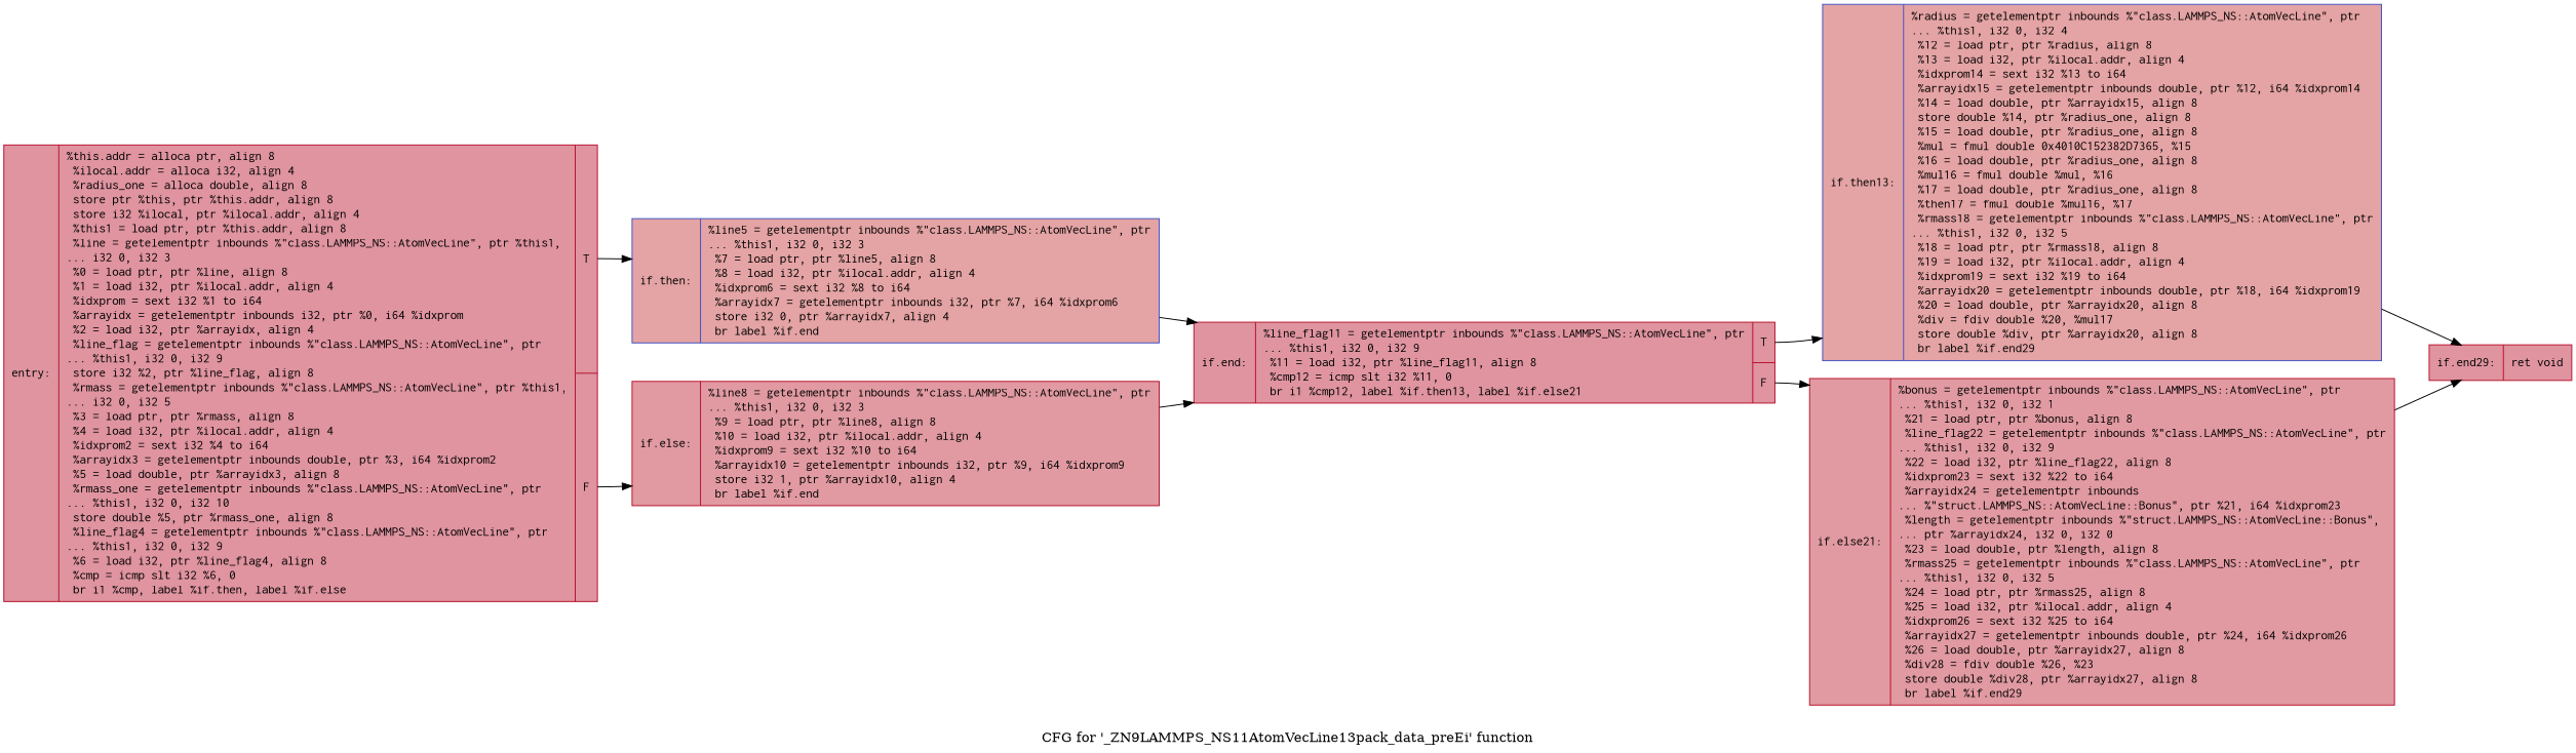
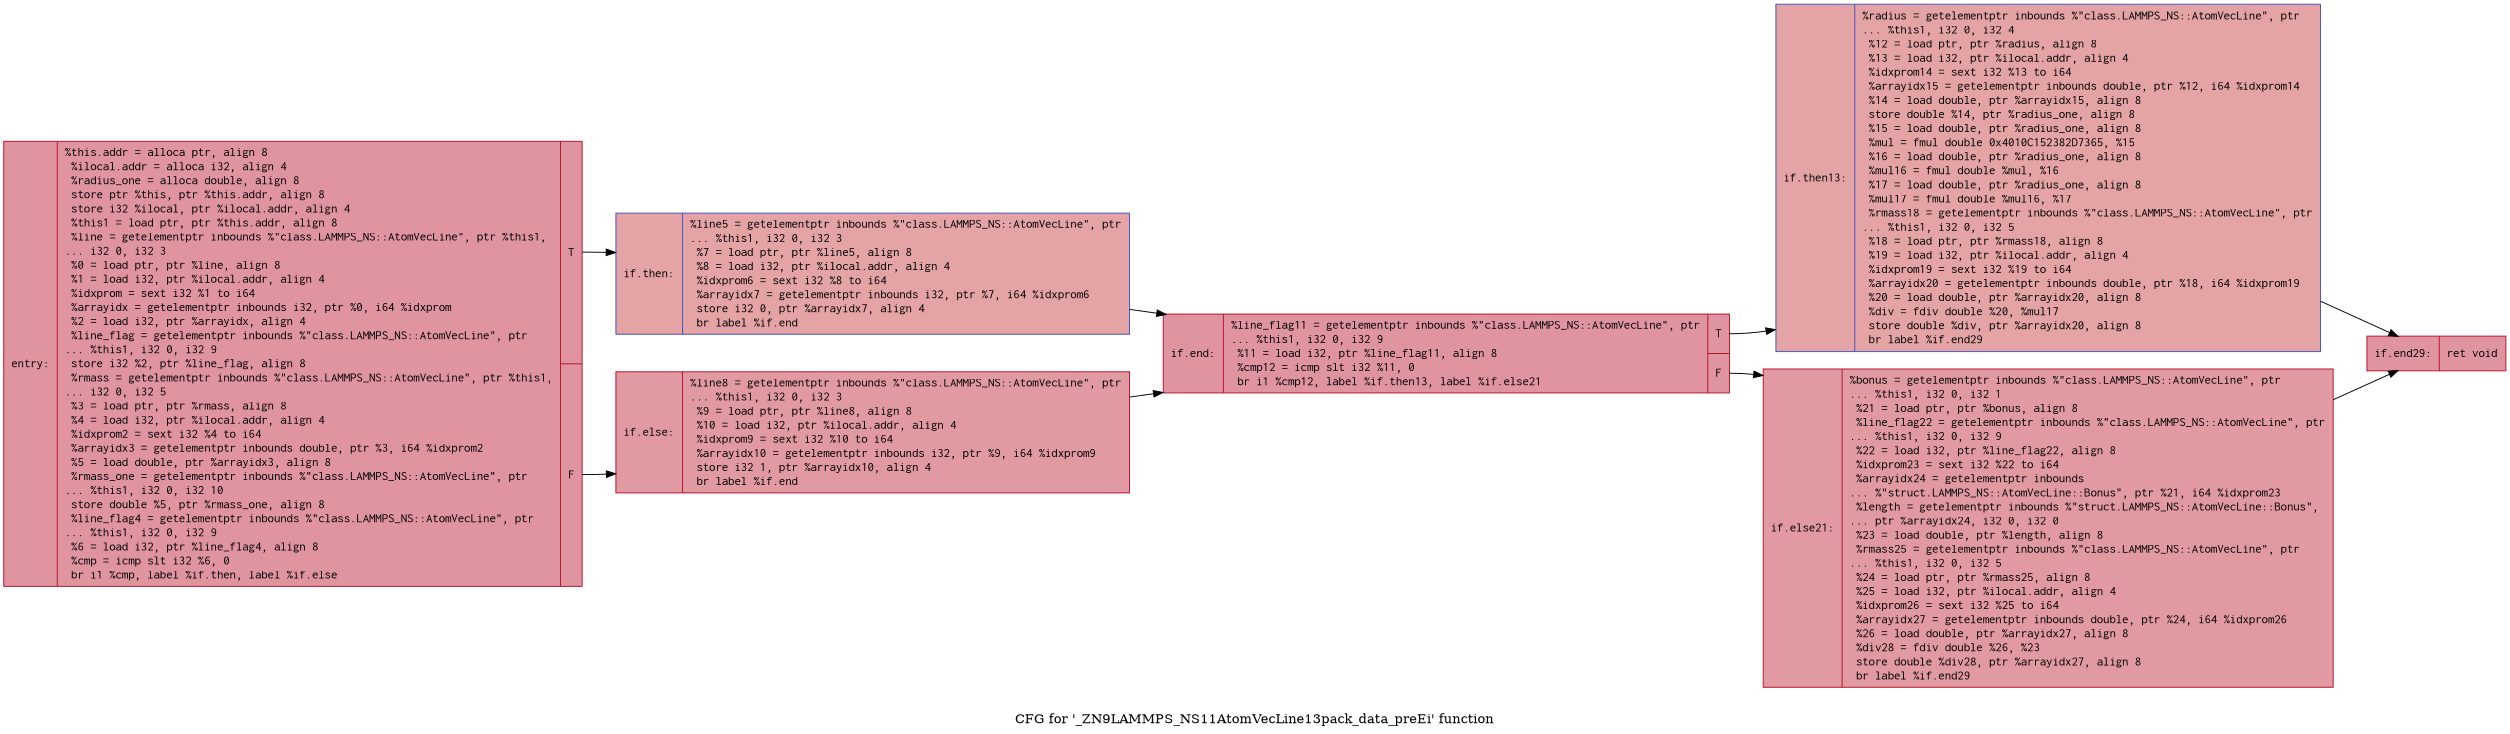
  digraph {
    label="CFG for '_ZN9LAMMPS_NS11AtomVecLine13pack_data_preEi' function"
    rankdir=LR
    node [color="#b70d28ff" fillcolor="#b70d2870" fontname=Courier shape=record style=filled]
    n1 [label="{entry:\l|  %this.addr = alloca ptr, align 8\l  %ilocal.addr = alloca i32, align 4\l  %radius_one = alloca double, align 8\l  store ptr %this, ptr %this.addr, align 8\l  store i32 %ilocal, ptr %ilocal.addr, align 4\l  %this1 = load ptr, ptr %this.addr, align 8\l  %line = getelementptr inbounds %\"class.LAMMPS_NS::AtomVecLine\", ptr %this1,\l... i32 0, i32 3\l  %0 = load ptr, ptr %line, align 8\l  %1 = load i32, ptr %ilocal.addr, align 4\l  %idxprom = sext i32 %1 to i64\l  %arrayidx = getelementptr inbounds i32, ptr %0, i64 %idxprom\l  %2 = load i32, ptr %arrayidx, align 4\l  %line_flag = getelementptr inbounds %\"class.LAMMPS_NS::AtomVecLine\", ptr\l... %this1, i32 0, i32 9\l  store i32 %2, ptr %line_flag, align 8\l  %rmass = getelementptr inbounds %\"class.LAMMPS_NS::AtomVecLine\", ptr %this1,\l... i32 0, i32 5\l  %3 = load ptr, ptr %rmass, align 8\l  %4 = load i32, ptr %ilocal.addr, align 4\l  %idxprom2 = sext i32 %4 to i64\l  %arrayidx3 = getelementptr inbounds double, ptr %3, i64 %idxprom2\l  %5 = load double, ptr %arrayidx3, align 8\l  %rmass_one = getelementptr inbounds %\"class.LAMMPS_NS::AtomVecLine\", ptr\l... %this1, i32 0, i32 10\l  store double %5, ptr %rmass_one, align 8\l  %line_flag4 = getelementptr inbounds %\"class.LAMMPS_NS::AtomVecLine\", ptr\l... %this1, i32 0, i32 9\l  %6 = load i32, ptr %line_flag4, align 8\l  %cmp = icmp slt i32 %6, 0\l  br i1 %cmp, label %if.then, label %if.else\l|{<s0>T|<s1>F}}"]
    n2 [color="#3d50c3ff" fillcolor="#c32e3170" label="{if.then:\l|  %line5 = getelementptr inbounds %\"class.LAMMPS_NS::AtomVecLine\", ptr\l... %this1, i32 0, i32 3\l  %7 = load ptr, ptr %line5, align 8\l  %8 = load i32, ptr %ilocal.addr, align 4\l  %idxprom6 = sext i32 %8 to i64\l  %arrayidx7 = getelementptr inbounds i32, ptr %7, i64 %idxprom6\l  store i32 0, ptr %arrayidx7, align 4\l  br label %if.end\l}"]
    n3 [fillcolor="#bb1b2c70" label="{if.else:\l|  %line8 = getelementptr inbounds %\"class.LAMMPS_NS::AtomVecLine\", ptr\l... %this1, i32 0, i32 3\l  %9 = load ptr, ptr %line8, align 8\l  %10 = load i32, ptr %ilocal.addr, align 4\l  %idxprom9 = sext i32 %10 to i64\l  %arrayidx10 = getelementptr inbounds i32, ptr %9, i64 %idxprom9\l  store i32 1, ptr %arrayidx10, align 4\l  br label %if.end\l}"]
    n4 [label="{if.end:\l|  %line_flag11 = getelementptr inbounds %\"class.LAMMPS_NS::AtomVecLine\", ptr\l... %this1, i32 0, i32 9\l  %11 = load i32, ptr %line_flag11, align 8\l  %cmp12 = icmp slt i32 %11, 0\l  br i1 %cmp12, label %if.then13, label %if.else21\l|{<s0>T|<s1>F}}"]
-   n5 [color="#3d50c3ff" fillcolor="#c32e3170" label="{if.then13:\l|  %radius = getelementptr inbounds %\"class.LAMMPS_NS::AtomVecLine\", ptr\l... %this1, i32 0, i32 4\l  %12 = load ptr, ptr %radius, align 8\l  %13 = load i32, ptr %ilocal.addr, align 4\l  %idxprom14 = sext i32 %13 to i64\l  %arrayidx15 = getelementptr inbounds double, ptr %12, i64 %idxprom14\l  %14 = load double, ptr %arrayidx15, align 8\l  store double %14, ptr %radius_one, align 8\l  %15 = load double, ptr %radius_one, align 8\l  %mul = fmul double 0x4010C152382D7365, %15\l  %16 = load double, ptr %radius_one, align 8\l  %mul16 = fmul double %mul, %16\l  %17 = load double, ptr %radius_one, align 8\l  %then17 = fmul double %mul16, %17\l  %rmass18 = getelementptr inbounds %\"class.LAMMPS_NS::AtomVecLine\", ptr\l... %this1, i32 0, i32 5\l  %18 = load ptr, ptr %rmass18, align 8\l  %19 = load i32, ptr %ilocal.addr, align 4\l  %idxprom19 = sext i32 %19 to i64\l  %arrayidx20 = getelementptr inbounds double, ptr %18, i64 %idxprom19\l  %20 = load double, ptr %arrayidx20, align 8\l  %div = fdiv double %20, %mul17\l  store double %div, ptr %arrayidx20, align 8\l  br label %if.end29\l}"]
+   n5 [color="#3d50c3ff" fillcolor="#c32e3170" label="{if.then13:\l|  %radius = getelementptr inbounds %\"class.LAMMPS_NS::AtomVecLine\", ptr\l... %this1, i32 0, i32 4\l  %12 = load ptr, ptr %radius, align 8\l  %13 = load i32, ptr %ilocal.addr, align 4\l  %idxprom14 = sext i32 %13 to i64\l  %arrayidx15 = getelementptr inbounds double, ptr %12, i64 %idxprom14\l  %14 = load double, ptr %arrayidx15, align 8\l  store double %14, ptr %radius_one, align 8\l  %15 = load double, ptr %radius_one, align 8\l  %mul = fmul double 0x4010C152382D7365, %15\l  %16 = load double, ptr %radius_one, align 8\l  %mul16 = fmul double %mul, %16\l  %17 = load double, ptr %radius_one, align 8\l  %mul17 = fmul double %mul16, %17\l  %rmass18 = getelementptr inbounds %\"class.LAMMPS_NS::AtomVecLine\", ptr\l... %this1, i32 0, i32 5\l  %18 = load ptr, ptr %rmass18, align 8\l  %19 = load i32, ptr %ilocal.addr, align 4\l  %idxprom19 = sext i32 %19 to i64\l  %arrayidx20 = getelementptr inbounds double, ptr %18, i64 %idxprom19\l  %20 = load double, ptr %arrayidx20, align 8\l  %div = fdiv double %20, %mul17\l  store double %div, ptr %arrayidx20, align 8\l  br label %if.end29\l}"]
    n6 [fillcolor="#bb1b2c70" label="{if.else21:\l|  %bonus = getelementptr inbounds %\"class.LAMMPS_NS::AtomVecLine\", ptr\l... %this1, i32 0, i32 1\l  %21 = load ptr, ptr %bonus, align 8\l  %line_flag22 = getelementptr inbounds %\"class.LAMMPS_NS::AtomVecLine\", ptr\l... %this1, i32 0, i32 9\l  %22 = load i32, ptr %line_flag22, align 8\l  %idxprom23 = sext i32 %22 to i64\l  %arrayidx24 = getelementptr inbounds\l... %\"struct.LAMMPS_NS::AtomVecLine::Bonus\", ptr %21, i64 %idxprom23\l  %length = getelementptr inbounds %\"struct.LAMMPS_NS::AtomVecLine::Bonus\",\l... ptr %arrayidx24, i32 0, i32 0\l  %23 = load double, ptr %length, align 8\l  %rmass25 = getelementptr inbounds %\"class.LAMMPS_NS::AtomVecLine\", ptr\l... %this1, i32 0, i32 5\l  %24 = load ptr, ptr %rmass25, align 8\l  %25 = load i32, ptr %ilocal.addr, align 4\l  %idxprom26 = sext i32 %25 to i64\l  %arrayidx27 = getelementptr inbounds double, ptr %24, i64 %idxprom26\l  %26 = load double, ptr %arrayidx27, align 8\l  %div28 = fdiv double %26, %23\l  store double %div28, ptr %arrayidx27, align 8\l  br label %if.end29\l}"]
    n7 [label="{if.end29:\l|  ret void\l}"]
    n1 -> n2 [tailport=s0]
    n1 -> n3 [tailport=s1]
    n2 -> n4
    n3 -> n4
    n4 -> n5 [tailport=s0]
    n4 -> n6 [tailport=s1]
    n5 -> n7
    n6 -> n7
  }
